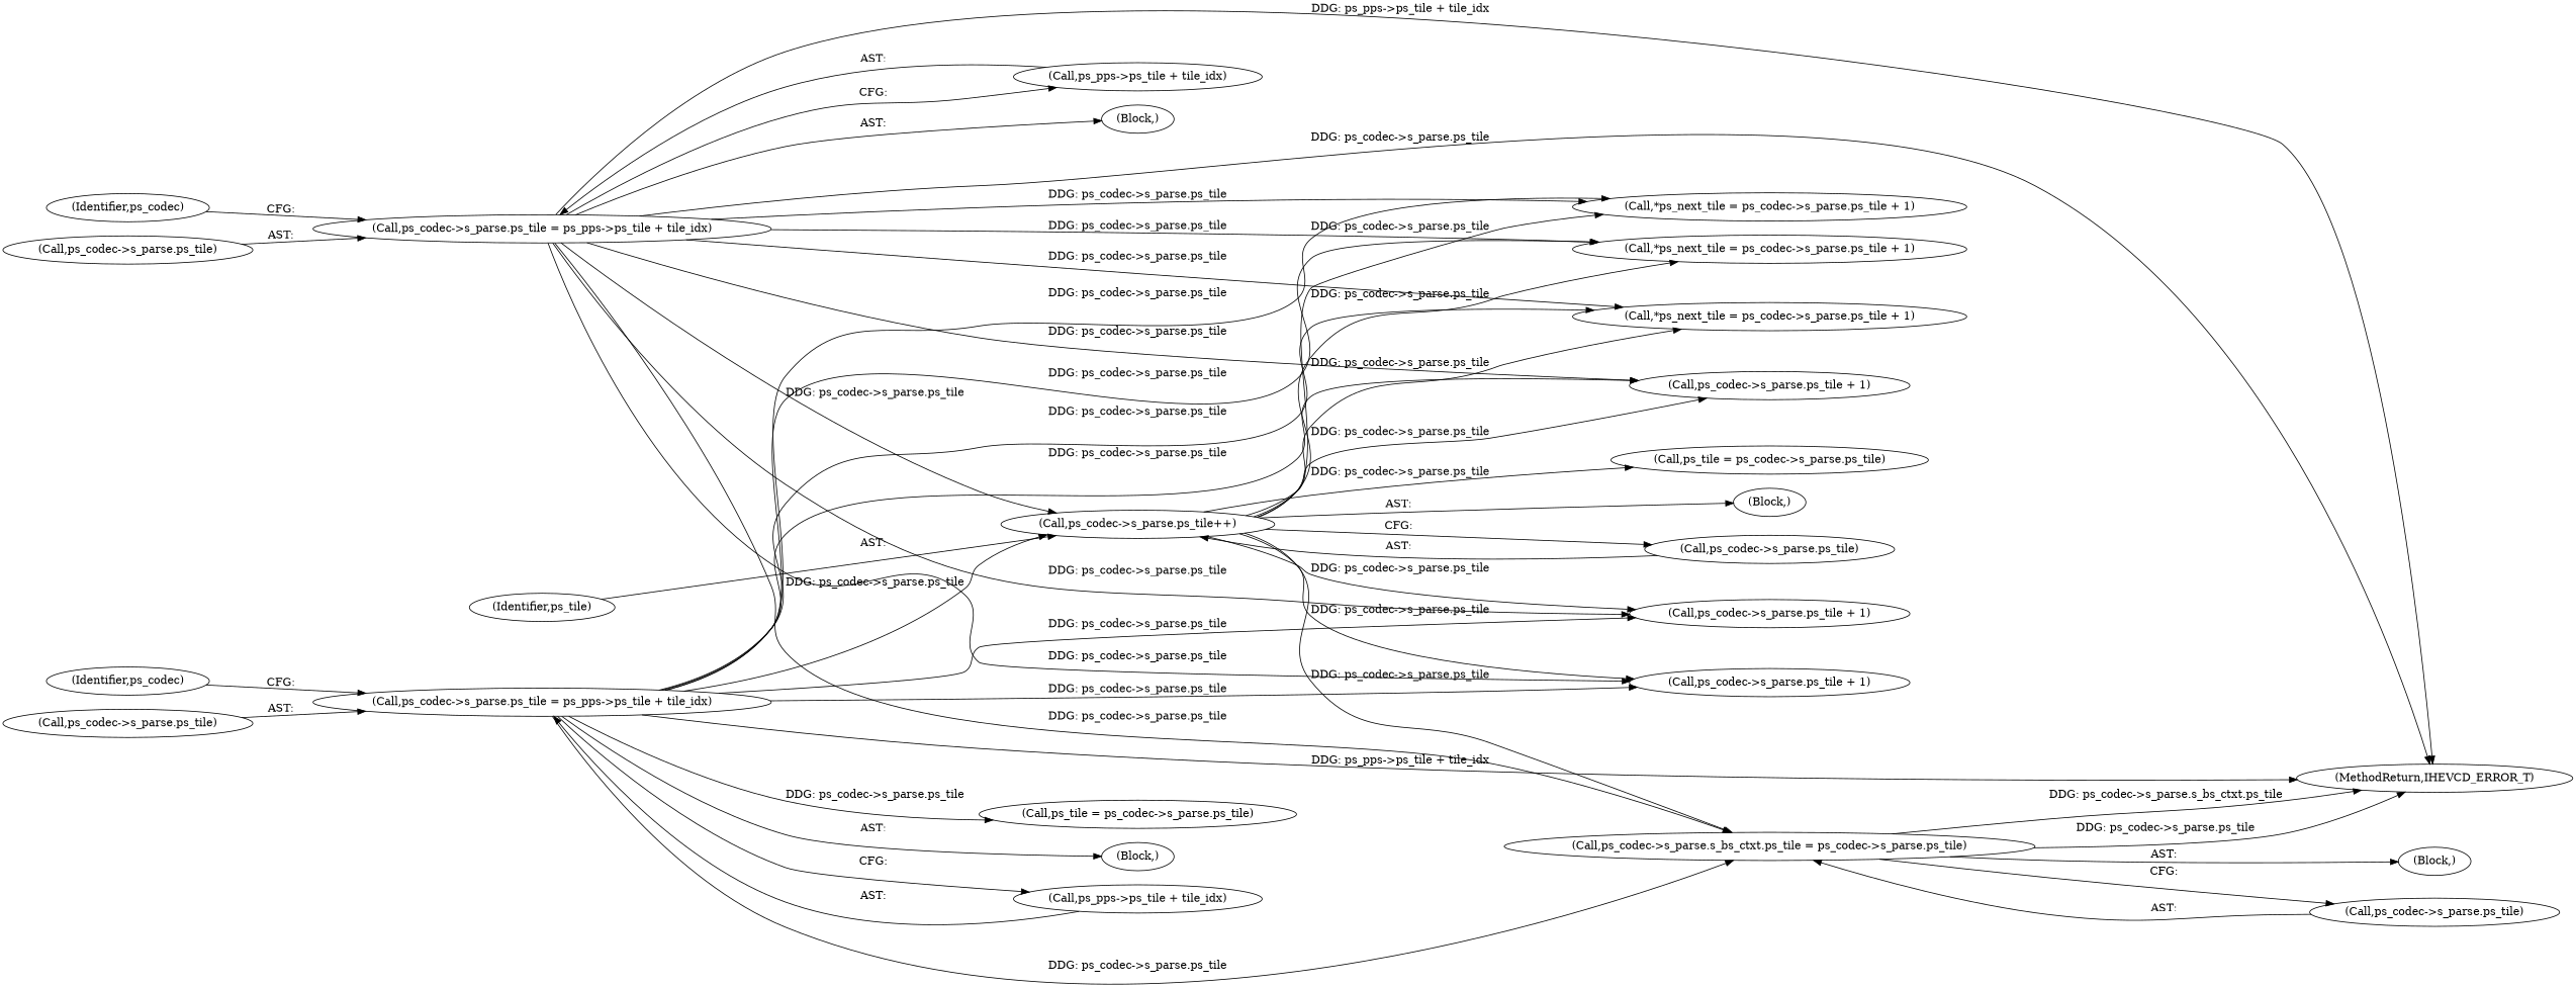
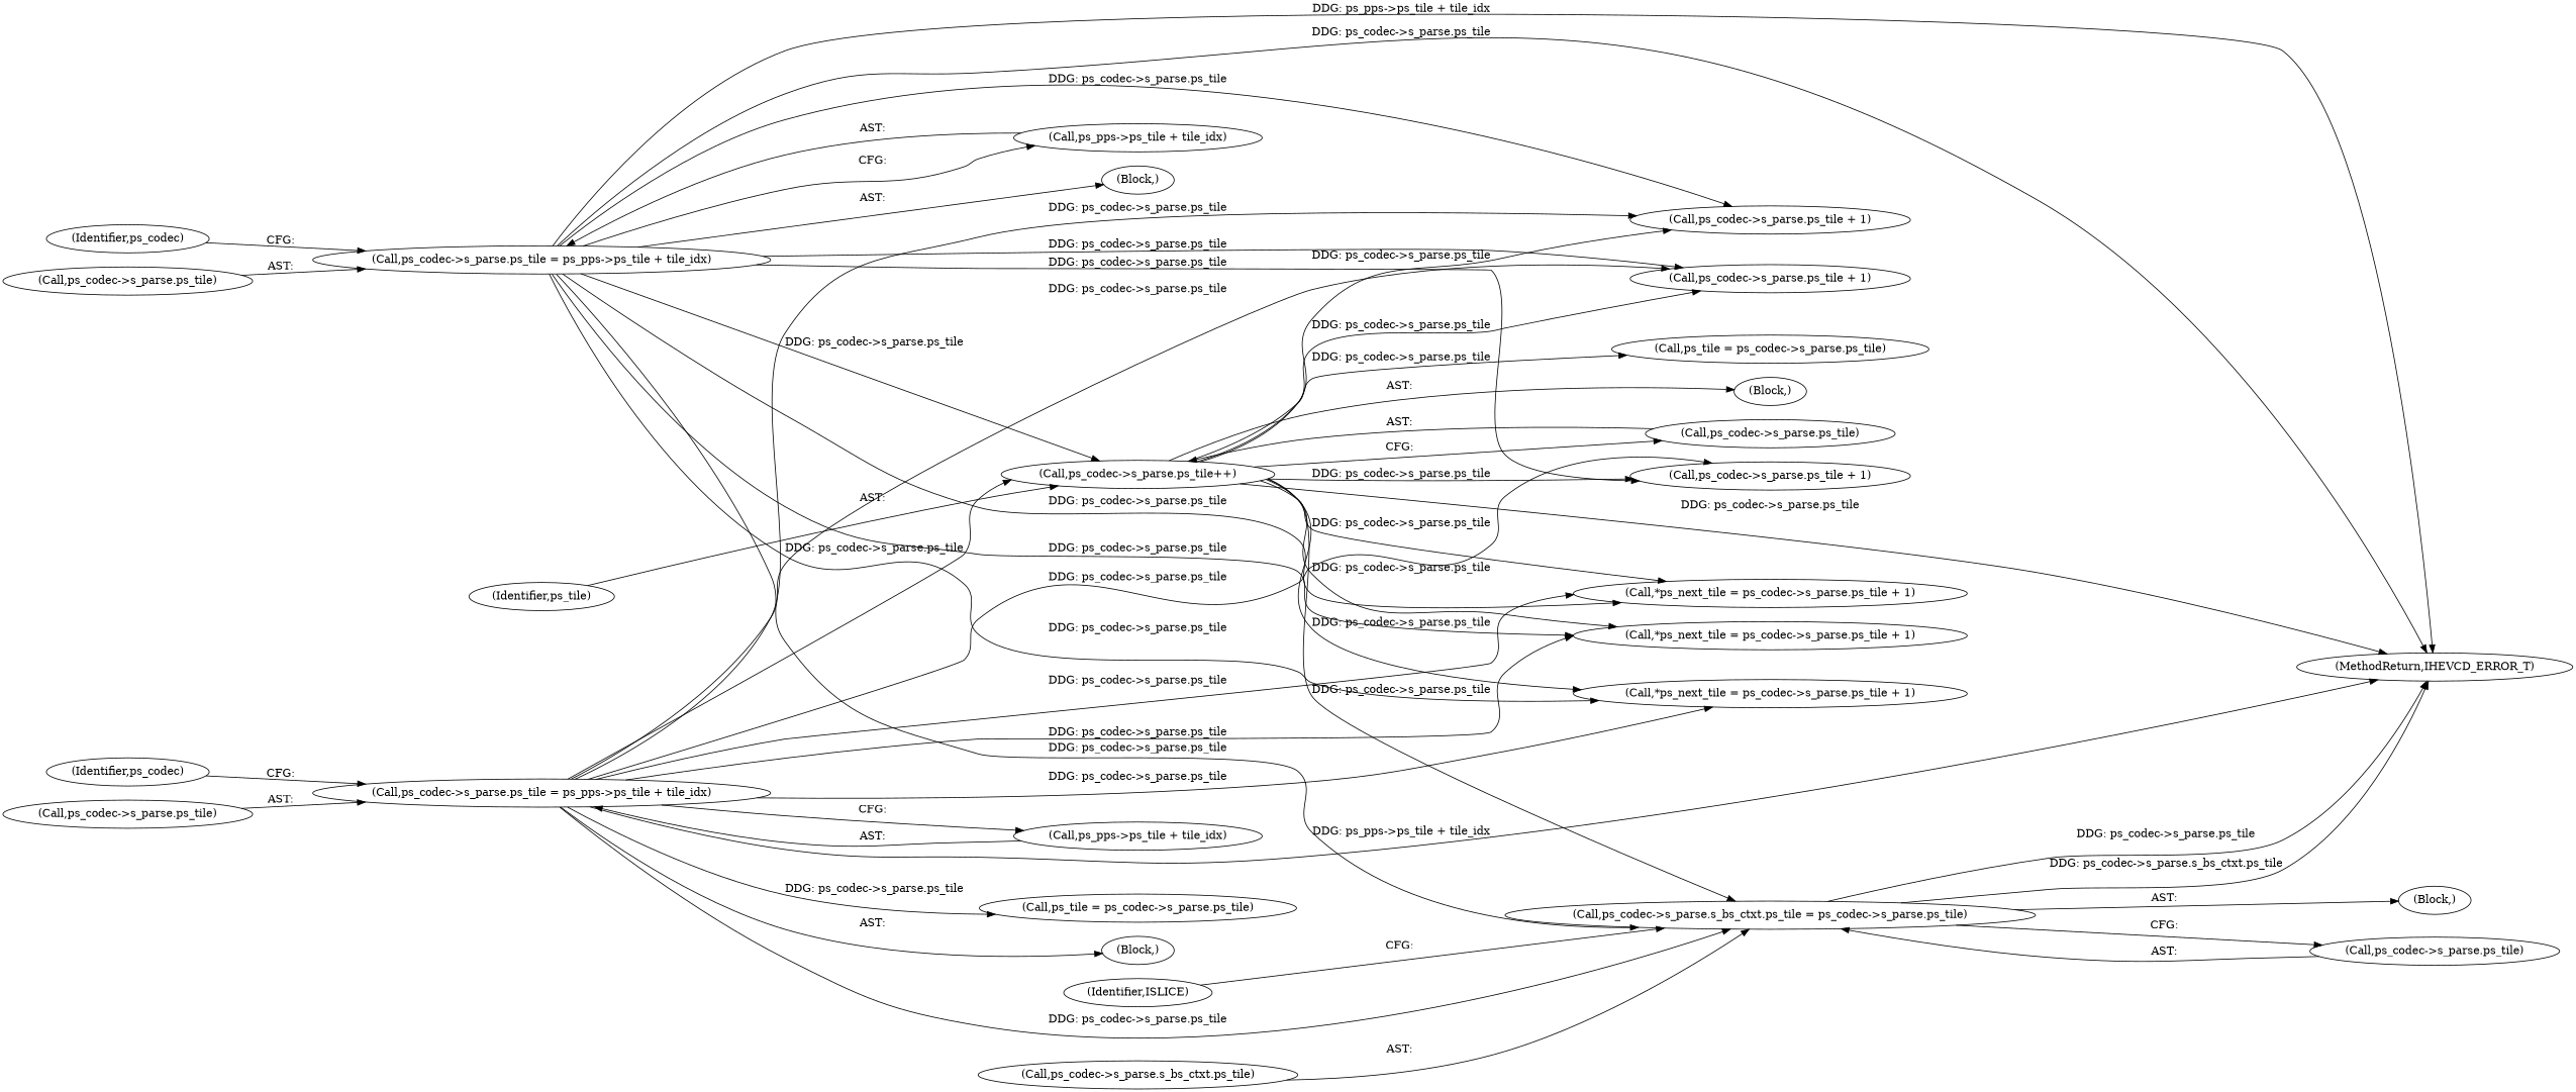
  digraph {
    rankdir=LR
    n1 [label="(Call,ps_codec->s_parse.s_bs_ctxt.ps_tile = ps_codec->s_parse.ps_tile)"]
    n2 [label="(Call,ps_codec->s_parse.ps_tile)"]
    n3 [label="(MethodReturn,IHEVCD_ERROR_T)"]
    n4 [label="(Block,)"]
    n5 [label="(Call,ps_codec->s_parse.ps_tile = ps_pps->ps_tile + tile_idx)"]
    n6 [label="(Call,ps_codec->s_parse.ps_tile++)"]
    n7 [label="(Block,)"]
    n8 [label="(Call,ps_codec->s_parse.ps_tile + 1)"]
    n9 [label="(Call,ps_codec->s_parse.ps_tile + 1)"]
    n10 [label="(Call,ps_codec->s_parse.ps_tile + 1)"]
    n11 [label="(Call,*ps_next_tile = ps_codec->s_parse.ps_tile + 1)"]
    n12 [label="(Call,ps_pps->ps_tile + tile_idx)"]
    n13 [label="(Call,*ps_next_tile = ps_codec->s_parse.ps_tile + 1)"]
    n14 [label="(Call,*ps_next_tile = ps_codec->s_parse.ps_tile + 1)"]
    n15 [label="(Call,ps_tile = ps_codec->s_parse.ps_tile)"]
    n16 [label="(Block,)"]
    n17 [label="(Call,ps_codec->s_parse.ps_tile)"]
    n18 [label="(Call,ps_codec->s_parse.ps_tile = ps_pps->ps_tile + tile_idx)"]
    n19 [label="(Call,ps_tile = ps_codec->s_parse.ps_tile)"]
    n20 [label="(Block,)"]
    n21 [label="(Call,ps_pps->ps_tile + tile_idx)"]
    n22 [label="(Identifier,ps_codec)"]
+   n23 [label="(Identifier,ISLICE)"]
+   n24 [label="(Call,ps_codec->s_parse.s_bs_ctxt.ps_tile)"]
    n25 [label="(Identifier,ps_tile)"]
    n26 [label="(Call,ps_codec->s_parse.ps_tile)"]
    n27 [label="(Identifier,ps_codec)"]
    n28 [label="(Call,ps_codec->s_parse.ps_tile)"]
    n1 -> n2 [label="CFG: "]
    n1 -> n3 [label="DDG: ps_codec->s_parse.s_bs_ctxt.ps_tile"]
    n1 -> n3 [label="DDG: ps_codec->s_parse.ps_tile"]
    n1 -> n4 [label="AST: "]
    n2 -> n1 [label="AST: "]
    n5 -> n1 [label="DDG: ps_codec->s_parse.ps_tile"]
    n5 -> n3 [label="DDG: ps_pps->ps_tile + tile_idx"]
    n5 -> n3 [label="DDG: ps_codec->s_parse.ps_tile"]
    n5 -> n6 [label="DDG: ps_codec->s_parse.ps_tile"]
    n5 -> n7 [label="AST: "]
    n5 -> n8 [label="DDG: ps_codec->s_parse.ps_tile"]
    n5 -> n9 [label="DDG: ps_codec->s_parse.ps_tile"]
    n5 -> n10 [label="DDG: ps_codec->s_parse.ps_tile"]
    n5 -> n11 [label="DDG: ps_codec->s_parse.ps_tile"]
    n5 -> n12 [label="CFG: "]
    n5 -> n13 [label="DDG: ps_codec->s_parse.ps_tile"]
    n5 -> n14 [label="DDG: ps_codec->s_parse.ps_tile"]
    n6 -> n1 [label="DDG: ps_codec->s_parse.ps_tile"]
+   n6 -> n3 [label="DDG: ps_codec->s_parse.ps_tile"]
    n6 -> n8 [label="DDG: ps_codec->s_parse.ps_tile"]
    n6 -> n9 [label="DDG: ps_codec->s_parse.ps_tile"]
    n6 -> n10 [label="DDG: ps_codec->s_parse.ps_tile"]
    n6 -> n11 [label="DDG: ps_codec->s_parse.ps_tile"]
    n6 -> n13 [label="DDG: ps_codec->s_parse.ps_tile"]
    n6 -> n14 [label="DDG: ps_codec->s_parse.ps_tile"]
    n6 -> n15 [label="DDG: ps_codec->s_parse.ps_tile"]
    n6 -> n16 [label="AST: "]
    n6 -> n17 [label="CFG: "]
    n12 -> n5 [label="AST: "]
    n17 -> n6 [label="AST: "]
    n18 -> n1 [label="DDG: ps_codec->s_parse.ps_tile"]
    n18 -> n3 [label="DDG: ps_pps->ps_tile + tile_idx"]
    n18 -> n6 [label="DDG: ps_codec->s_parse.ps_tile"]
    n18 -> n8 [label="DDG: ps_codec->s_parse.ps_tile"]
    n18 -> n9 [label="DDG: ps_codec->s_parse.ps_tile"]
    n18 -> n10 [label="DDG: ps_codec->s_parse.ps_tile"]
    n18 -> n11 [label="DDG: ps_codec->s_parse.ps_tile"]
    n18 -> n13 [label="DDG: ps_codec->s_parse.ps_tile"]
    n18 -> n14 [label="DDG: ps_codec->s_parse.ps_tile"]
    n18 -> n19 [label="DDG: ps_codec->s_parse.ps_tile"]
    n18 -> n20 [label="AST: "]
    n18 -> n21 [label="CFG: "]
    n21 -> n18 [label="AST: "]
    n22 -> n5 [label="CFG: "]
+   n23 -> n1 [label="CFG: "]
+   n24 -> n1 [label="AST: "]
    n25 -> n6 [label="AST: "]
    n26 -> n5 [label="AST: "]
    n27 -> n18 [label="CFG: "]
    n28 -> n18 [label="AST: "]
  }
